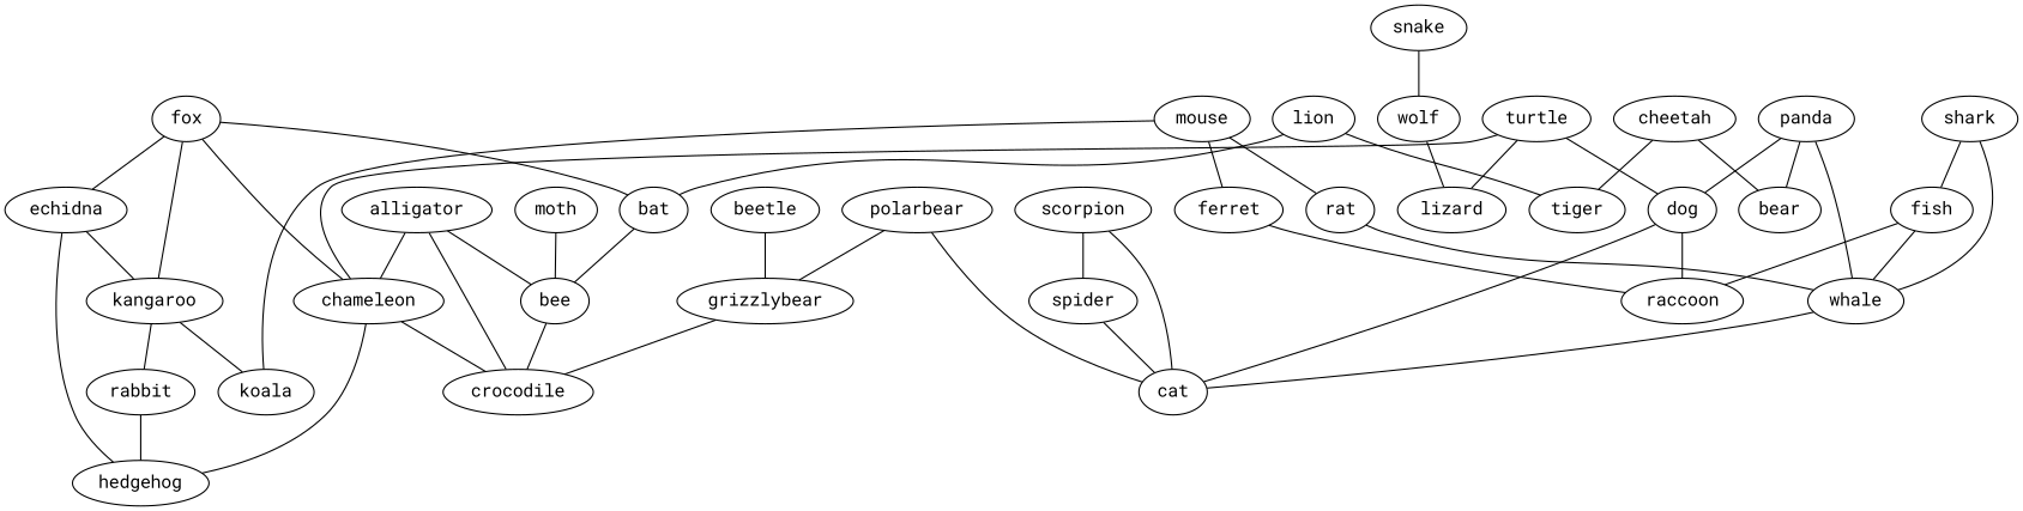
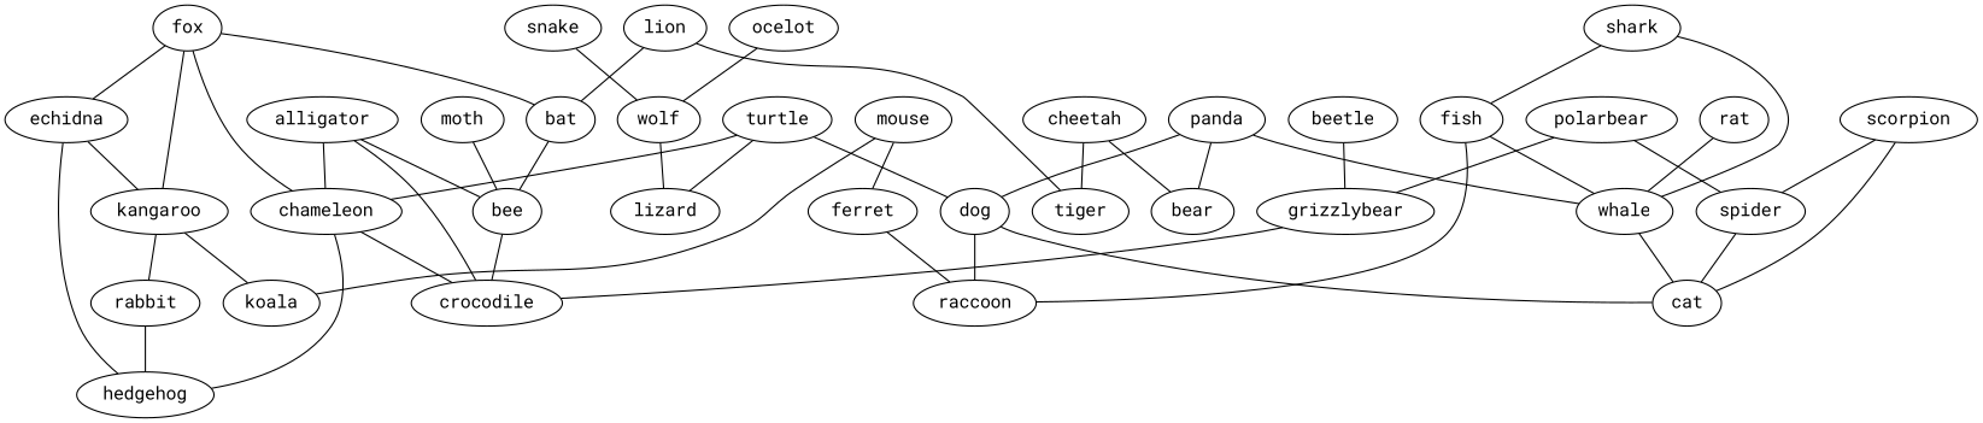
  strict graph {
    fontname="Roboto Mono"
    node [fontname="Roboto Mono"]
    edge [fontname="Roboto Mono" weight=1]
    turtle
    chameleon
    dog
    lizard
    crocodile
    hedgehog
    cat
    raccoon
    shark
    fish
    whale
    moth
    bee
    fox
    bat
    kangaroo
    echidna
    rat
    lion
    tiger
+   ocelot
    wolf
    beetle
    grizzlybear
    alligator
    mouse
    ferret
    koala
    scorpion
    spider
    rabbit
    panda
    bear
    cheetah
    polarbear
    snake
    turtle -- chameleon
    turtle -- dog
    turtle -- lizard
    chameleon -- crocodile
    chameleon -- hedgehog
    dog -- cat
    dog -- raccoon
    shark -- fish
    shark -- whale
    fish -- raccoon
    fish -- whale
    whale -- cat
    moth -- bee
    bee -- crocodile
    fox -- chameleon
    fox -- bat
    fox -- kangaroo
    fox -- echidna
    bat -- bee
    kangaroo -- koala
    kangaroo -- rabbit
    echidna -- hedgehog
    echidna -- kangaroo
    rat -- whale
    lion -- bat
    lion -- tiger
+   ocelot -- wolf
    wolf -- lizard
    beetle -- grizzlybear
    grizzlybear -- crocodile
    alligator -- chameleon
    alligator -- crocodile
    alligator -- bee
-   mouse -- rat
    mouse -- ferret
    mouse -- koala
    ferret -- raccoon
    scorpion -- cat
    scorpion -- spider
    spider -- cat
    rabbit -- hedgehog
    panda -- dog
    panda -- whale
    panda -- bear
    cheetah -- tiger
    cheetah -- bear
    polarbear -- grizzlybear
-   polarbear -- cat
+   polarbear -- spider
    snake -- wolf
  }
